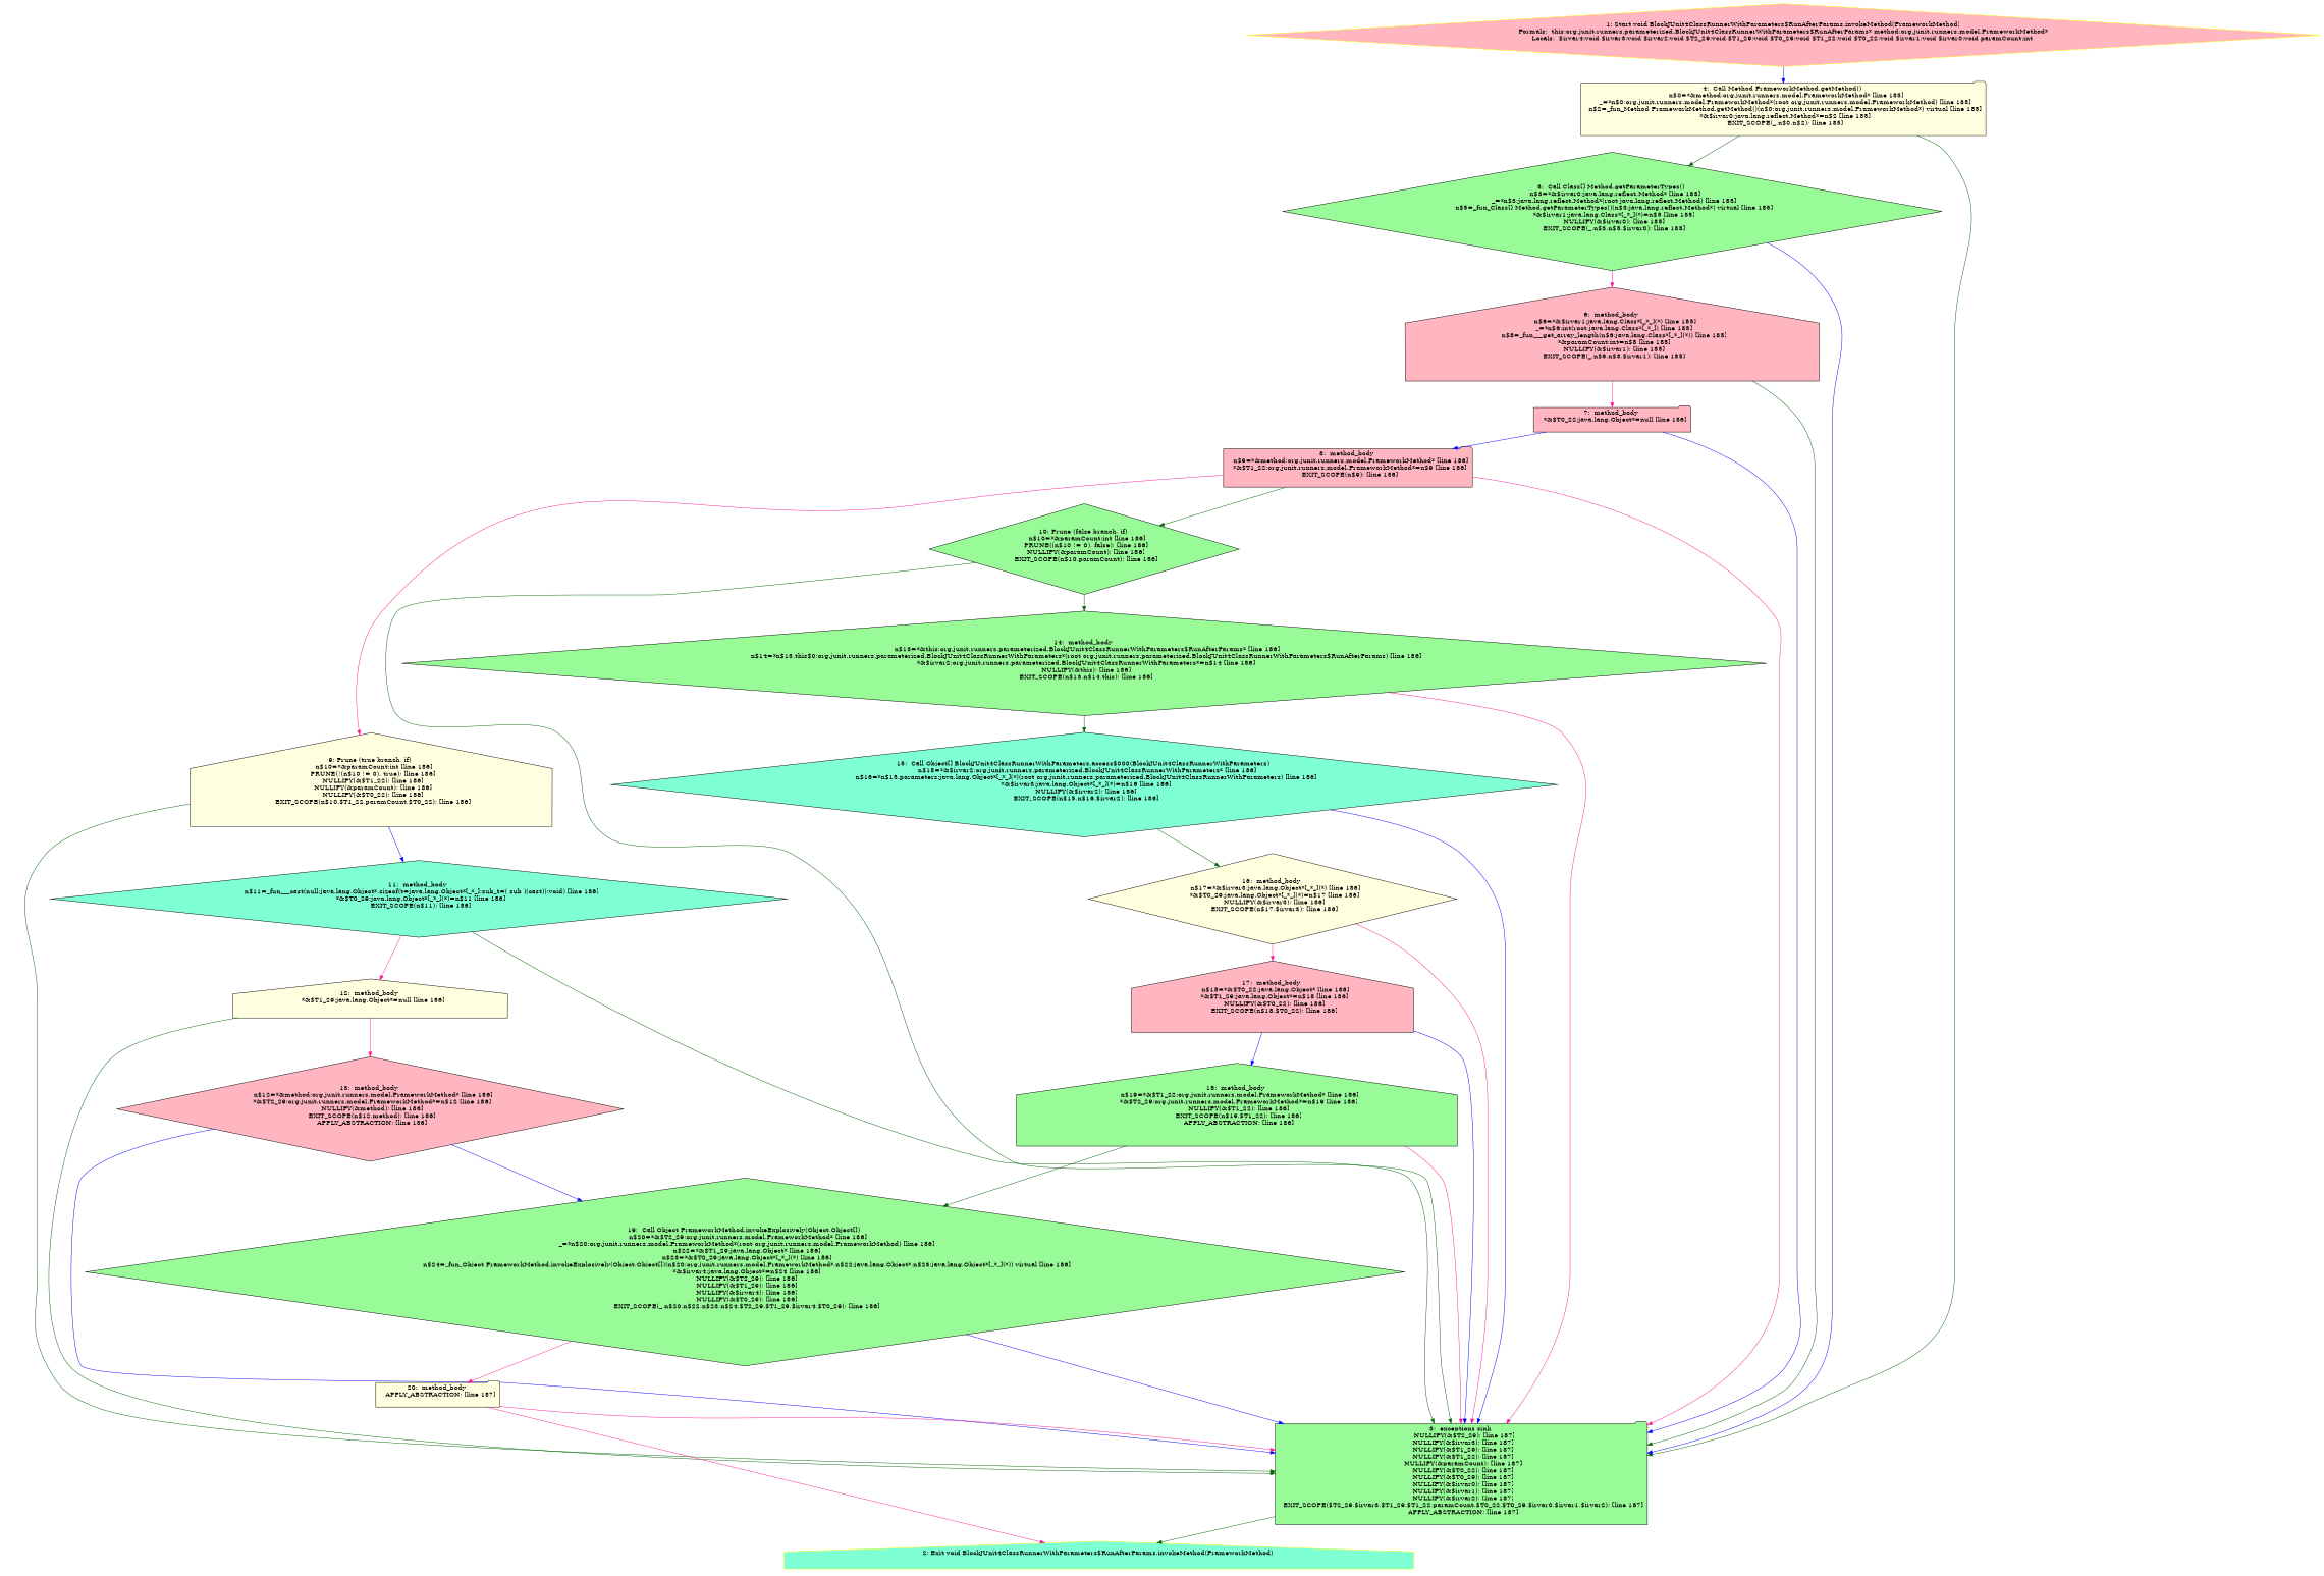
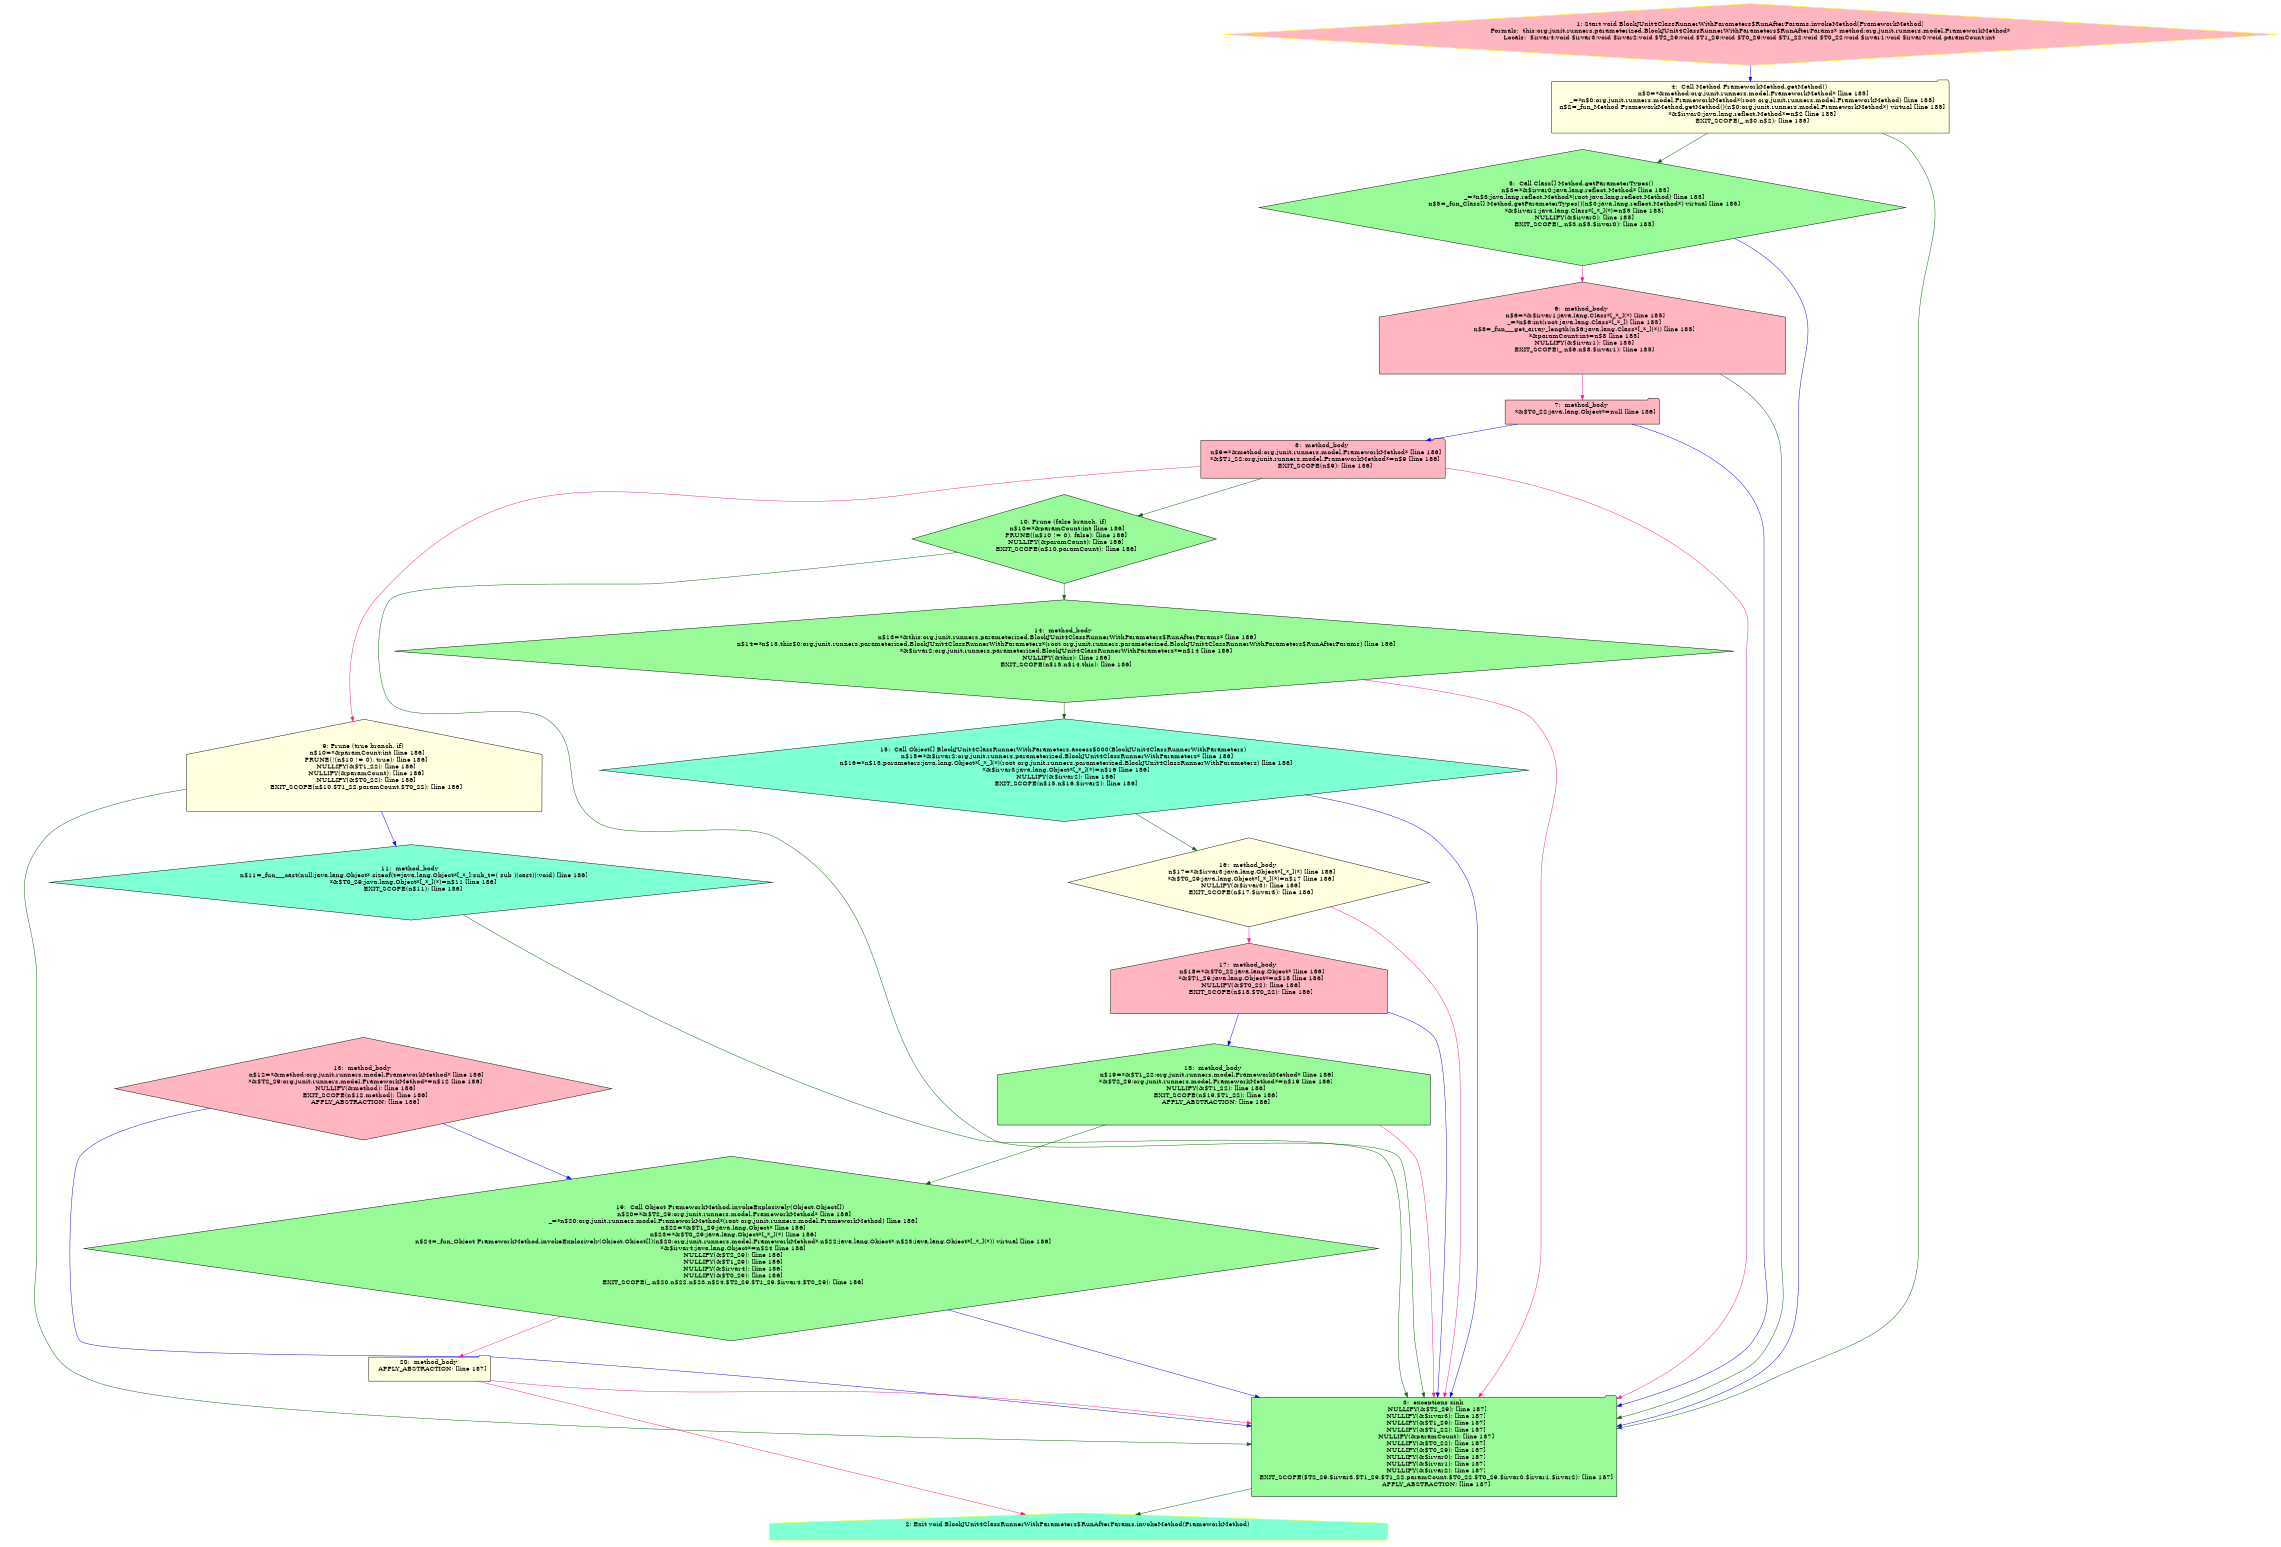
  digraph {
    node [style=filled fillcolor=lightpink shape=diamond]
    edge [color=darkgreen]
    n1 [color=yellow label="1: Start void BlockJUnit4ClassRunnerWithParameters$RunAfterParams.invokeMethod(FrameworkMethod)\nFormals:  this:org.junit.runners.parameterized.BlockJUnit4ClassRunnerWithParameters$RunAfterParams* method:org.junit.runners.model.FrameworkMethod*\nLocals:  $irvar4:void $irvar3:void $irvar2:void $T2_29:void $T1_29:void $T0_29:void $T1_22:void $T0_22:void $irvar1:void $irvar0:void paramCount:int \n  "]
    n2 [label="4:  Call Method FrameworkMethod.getMethod() \n   n$0=*&method:org.junit.runners.model.FrameworkMethod* [line 185]\n  _=*n$0:org.junit.runners.model.FrameworkMethod*(root org.junit.runners.model.FrameworkMethod) [line 185]\n  n$2=_fun_Method FrameworkMethod.getMethod()(n$0:org.junit.runners.model.FrameworkMethod*) virtual [line 185]\n  *&$irvar0:java.lang.reflect.Method*=n$2 [line 185]\n  EXIT_SCOPE(_,n$0,n$2); [line 185]\n " shape=folder fillcolor=lightyellow]
    n3 [label="3:  exceptions sink \n   NULLIFY(&$T2_29); [line 187]\n  NULLIFY(&$irvar3); [line 187]\n  NULLIFY(&$T1_29); [line 187]\n  NULLIFY(&$T1_22); [line 187]\n  NULLIFY(&paramCount); [line 187]\n  NULLIFY(&$T0_22); [line 187]\n  NULLIFY(&$T0_29); [line 187]\n  NULLIFY(&$irvar0); [line 187]\n  NULLIFY(&$irvar1); [line 187]\n  NULLIFY(&$irvar2); [line 187]\n  EXIT_SCOPE($T2_29,$irvar3,$T1_29,$T1_22,paramCount,$T0_22,$T0_29,$irvar0,$irvar1,$irvar2); [line 187]\n  APPLY_ABSTRACTION; [line 187]\n " shape=folder fillcolor=palegreen]
    n4 [label="5:  Call Class[] Method.getParameterTypes() \n   n$3=*&$irvar0:java.lang.reflect.Method* [line 185]\n  _=*n$3:java.lang.reflect.Method*(root java.lang.reflect.Method) [line 185]\n  n$5=_fun_Class[] Method.getParameterTypes()(n$3:java.lang.reflect.Method*) virtual [line 185]\n  *&$irvar1:java.lang.Class*[_*_](*)=n$5 [line 185]\n  NULLIFY(&$irvar0); [line 185]\n  EXIT_SCOPE(_,n$3,n$5,$irvar0); [line 185]\n " fillcolor=palegreen]
    n5 [color=yellow label="2: Exit void BlockJUnit4ClassRunnerWithParameters$RunAfterParams.invokeMethod(FrameworkMethod) \n  " fillcolor=aquamarine shape=house]
    n6 [label="6:  method_body \n   n$6=*&$irvar1:java.lang.Class*[_*_](*) [line 185]\n  _=*n$6:int(root java.lang.Class*[_*_]) [line 185]\n  n$8=_fun___get_array_length(n$6:java.lang.Class*[_*_](*)) [line 185]\n  *&paramCount:int=n$8 [line 185]\n  NULLIFY(&$irvar1); [line 185]\n  EXIT_SCOPE(_,n$6,n$8,$irvar1); [line 185]\n " shape=house]
    n7 [label="7:  method_body \n   *&$T0_22:java.lang.Object*=null [line 186]\n " shape=folder]
    n8 [label="8:  method_body \n   n$9=*&method:org.junit.runners.model.FrameworkMethod* [line 186]\n  *&$T1_22:org.junit.runners.model.FrameworkMethod*=n$9 [line 186]\n  EXIT_SCOPE(n$9); [line 186]\n " shape=folder]
    n9 [label="9: Prune (true branch, if) \n   n$10=*&paramCount:int [line 186]\n  PRUNE(!(n$10 != 0), true); [line 186]\n  NULLIFY(&$T1_22); [line 186]\n  NULLIFY(&paramCount); [line 186]\n  NULLIFY(&$T0_22); [line 186]\n  EXIT_SCOPE(n$10,$T1_22,paramCount,$T0_22); [line 186]\n " shape=house fillcolor=lightyellow]
    n10 [label="10: Prune (false branch, if) \n   n$10=*&paramCount:int [line 186]\n  PRUNE((n$10 != 0), false); [line 186]\n  NULLIFY(&paramCount); [line 186]\n  EXIT_SCOPE(n$10,paramCount); [line 186]\n " fillcolor=palegreen]
    n11 [label="11:  method_body \n   n$11=_fun___cast(null:java.lang.Object*,sizeof(t=java.lang.Object*[_*_];sub_t=( sub )(cast)):void) [line 186]\n  *&$T0_29:java.lang.Object*[_*_](*)=n$11 [line 186]\n  EXIT_SCOPE(n$11); [line 186]\n " fillcolor=aquamarine]
    n12 [label="14:  method_body \n   n$13=*&this:org.junit.runners.parameterized.BlockJUnit4ClassRunnerWithParameters$RunAfterParams* [line 186]\n  n$14=*n$13.this$0:org.junit.runners.parameterized.BlockJUnit4ClassRunnerWithParameters*(root org.junit.runners.parameterized.BlockJUnit4ClassRunnerWithParameters$RunAfterParams) [line 186]\n  *&$irvar2:org.junit.runners.parameterized.BlockJUnit4ClassRunnerWithParameters*=n$14 [line 186]\n  NULLIFY(&this); [line 186]\n  EXIT_SCOPE(n$13,n$14,this); [line 186]\n " fillcolor=palegreen]
-   n13 [label="12:  method_body \n   *&$T1_29:java.lang.Object*=null [line 186]\n " shape=house fillcolor=lightyellow]
    n14 [label="15:  Call Object[] BlockJUnit4ClassRunnerWithParameters.access$000(BlockJUnit4ClassRunnerWithParameters) \n   n$15=*&$irvar2:org.junit.runners.parameterized.BlockJUnit4ClassRunnerWithParameters* [line 186]\n  n$16=*n$15.parameters:java.lang.Object*[_*_](*)(root org.junit.runners.parameterized.BlockJUnit4ClassRunnerWithParameters) [line 186]\n  *&$irvar3:java.lang.Object*[_*_](*)=n$16 [line 186]\n  NULLIFY(&$irvar2); [line 186]\n  EXIT_SCOPE(n$15,n$16,$irvar2); [line 186]\n " fillcolor=aquamarine]
    n15 [label="13:  method_body \n   n$12=*&method:org.junit.runners.model.FrameworkMethod* [line 186]\n  *&$T2_29:org.junit.runners.model.FrameworkMethod*=n$12 [line 186]\n  NULLIFY(&method); [line 186]\n  EXIT_SCOPE(n$12,method); [line 186]\n  APPLY_ABSTRACTION; [line 186]\n "]
    n16 [label="19:  Call Object FrameworkMethod.invokeExplosively(Object,Object[]) \n   n$20=*&$T2_29:org.junit.runners.model.FrameworkMethod* [line 186]\n  _=*n$20:org.junit.runners.model.FrameworkMethod*(root org.junit.runners.model.FrameworkMethod) [line 186]\n  n$22=*&$T1_29:java.lang.Object* [line 186]\n  n$23=*&$T0_29:java.lang.Object*[_*_](*) [line 186]\n  n$24=_fun_Object FrameworkMethod.invokeExplosively(Object,Object[])(n$20:org.junit.runners.model.FrameworkMethod*,n$22:java.lang.Object*,n$23:java.lang.Object*[_*_](*)) virtual [line 186]\n  *&$irvar4:java.lang.Object*=n$24 [line 186]\n  NULLIFY(&$T2_29); [line 186]\n  NULLIFY(&$T1_29); [line 186]\n  NULLIFY(&$irvar4); [line 186]\n  NULLIFY(&$T0_29); [line 186]\n  EXIT_SCOPE(_,n$20,n$22,n$23,n$24,$T2_29,$T1_29,$irvar4,$T0_29); [line 186]\n " fillcolor=palegreen]
    n17 [label="20:  method_body \n   APPLY_ABSTRACTION; [line 187]\n " shape=folder fillcolor=lightyellow]
    n18 [label="16:  method_body \n   n$17=*&$irvar3:java.lang.Object*[_*_](*) [line 186]\n  *&$T0_29:java.lang.Object*[_*_](*)=n$17 [line 186]\n  NULLIFY(&$irvar3); [line 186]\n  EXIT_SCOPE(n$17,$irvar3); [line 186]\n " fillcolor=lightyellow]
    n19 [label="17:  method_body \n   n$18=*&$T0_22:java.lang.Object* [line 186]\n  *&$T1_29:java.lang.Object*=n$18 [line 186]\n  NULLIFY(&$T0_22); [line 186]\n  EXIT_SCOPE(n$18,$T0_22); [line 186]\n " shape=house]
    n20 [label="18:  method_body \n   n$19=*&$T1_22:org.junit.runners.model.FrameworkMethod* [line 186]\n  *&$T2_29:org.junit.runners.model.FrameworkMethod*=n$19 [line 186]\n  NULLIFY(&$T1_22); [line 186]\n  EXIT_SCOPE(n$19,$T1_22); [line 186]\n  APPLY_ABSTRACTION; [line 186]\n " shape=house fillcolor=palegreen]
    n1 -> n2 [color=blue]
    n2 -> n3
    n2 -> n4
    n3 -> n5
    n4 -> n3 [color=blue]
    n4 -> n6 [color=deeppink]
    n6 -> n3
    n6 -> n7 [color=deeppink]
    n7 -> n3 [color=blue]
    n7 -> n8 [color=blue]
    n8 -> n3 [color=deeppink]
    n8 -> n9 [color=deeppink]
    n8 -> n10
    n9 -> n3
    n9 -> n11 [color=blue]
    n10 -> n3
    n10 -> n12
    n11 -> n3
-   n11 -> n13 [color=deeppink]
    n12 -> n3 [color=deeppink]
    n12 -> n14
-   n13 -> n3
-   n13 -> n15 [color=deeppink]
    n14 -> n3 [color=blue]
    n14 -> n18
    n15 -> n3 [color=blue]
    n15 -> n16 [color=blue]
    n16 -> n3 [color=blue]
    n16 -> n17 [color=deeppink]
    n17 -> n3 [color=deeppink]
    n17 -> n5 [color=deeppink]
    n18 -> n3 [color=deeppink]
    n18 -> n19 [color=deeppink]
    n19 -> n3 [color=blue]
    n19 -> n20 [color=blue]
    n20 -> n3 [color=deeppink]
    n20 -> n16
  }
